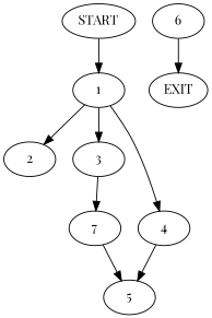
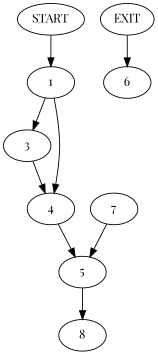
  digraph {
    fontname="Playfair Display"
    node [fontname="Playfair Display"]
    edge [fontname="Playfair Display"]
    n1 [label=START]
    1
-   2
    3
    4
    n6 [label=EXIT]
    6
    5
+   8
    7
    n1 -> 1
-   1 -> 2
    1 -> 3
    1 -> 4
-   3 -> 7
+   3 -> 4
    4 -> 5
-   6 -> n6
+   n6 -> 6
+   5 -> 8
    7 -> 5
  }
